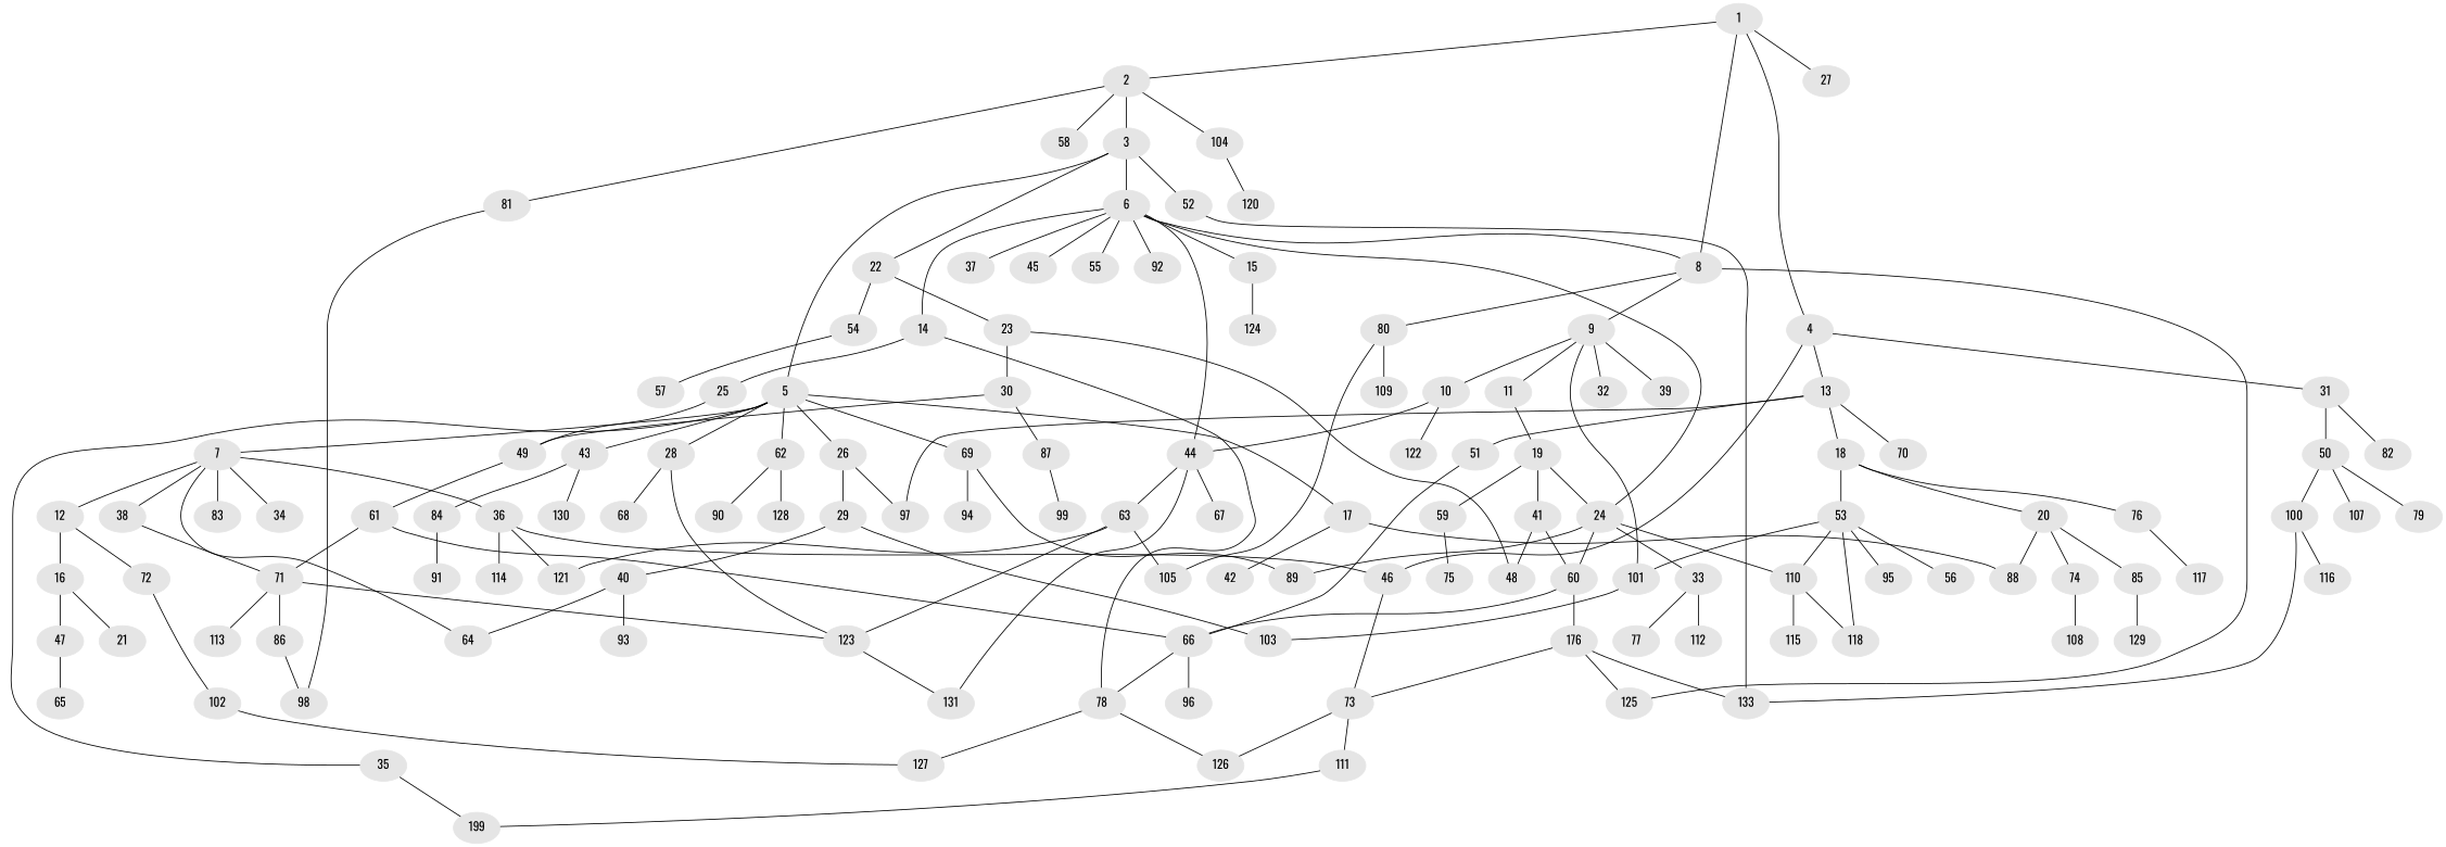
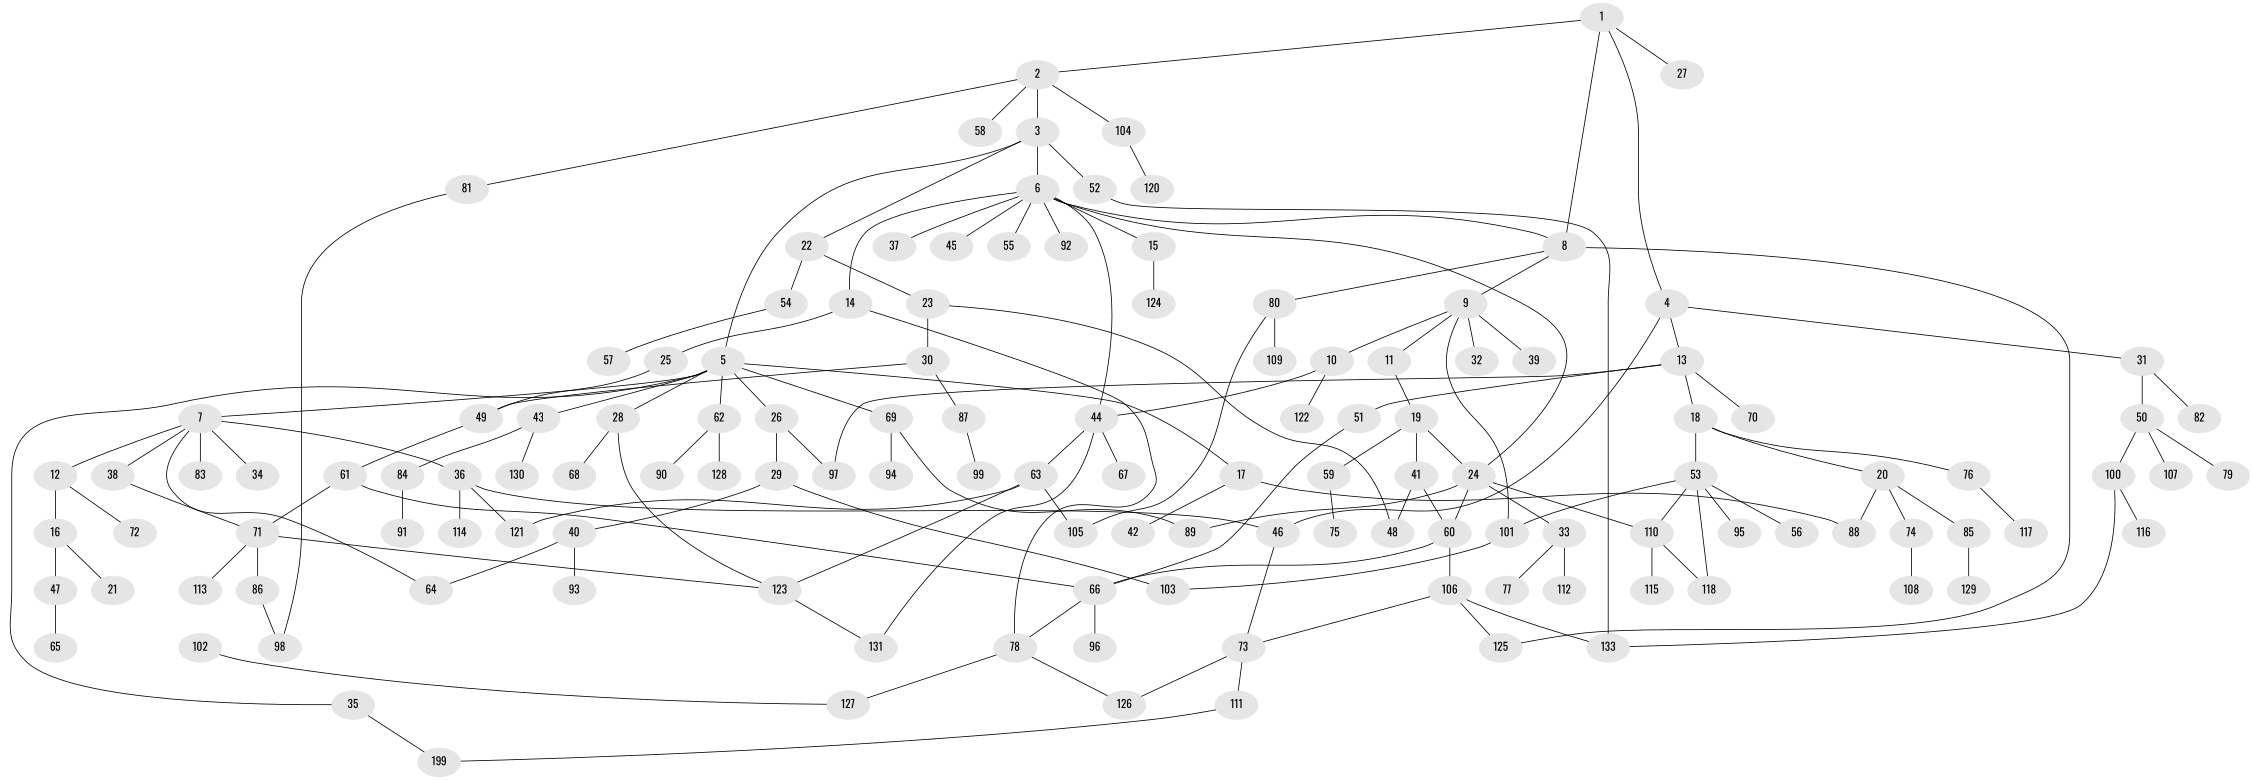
  graph {
    fontname=Oswald
    node [color=gray90 fontname=Oswald style=filled]
    edge [fontname=Oswald]
    1
    2
    4
    8
    27
    3
    58
    81
    104
    13
    31
    46
    9
    80
    125
    5
    6
    22
    52
    98
    120
    7
    17
    26
    28
    35
    43
    62
    69
    14
    15
    24
    37
    44
    45
    55
    92
    23
    54
    133
    18
    51
    70
    97
    50
    82
    73
    12
    34
    36
    38
    64
    83
    42
    88
    29
    68
    123
    n59 [label=199]
    84
    130
    90
    128
    89
    94
    25
    78
    124
    33
    60
    110
    63
    67
    131
    16
    72
    114
    121
    71
    10
    11
    32
    39
    101
    105
    109
    122
    19
    103
    41
    59
    21
    47
    102
    20
    53
    76
    66
    49
    126
    127
    65
    74
    85
    56
    95
    118
    117
    48
    75
    108
    129
    30
    57
    87
    77
    112
-   106 [label=176]
+   106
    115
    61
    40
    93
    99
    79
    100
    107
    113
    86
    91
    111
    116
    96
    1 -- 2
    1 -- 4
    1 -- 8
    1 -- 27
    2 -- 3
    2 -- 58
    2 -- 81
    2 -- 104
    4 -- 13
    4 -- 31
    4 -- 46
    8 -- 9
    8 -- 80
    8 -- 125
    3 -- 5
    3 -- 6
    3 -- 22
    3 -- 52
    81 -- 98
    104 -- 120
    13 -- 18
    13 -- 51
    13 -- 70
    13 -- 97
    31 -- 50
    31 -- 82
    46 -- 73
    9 -- 10
    9 -- 11
    9 -- 32
    9 -- 39
    9 -- 101
    80 -- 105
    80 -- 109
    5 -- 7
    5 -- 17
    5 -- 26
    5 -- 28
    5 -- 35
    5 -- 43
    5 -- 62
    5 -- 69
    6 -- 8
    6 -- 14
    6 -- 15
    6 -- 24
    6 -- 37
    6 -- 44
    6 -- 45
    6 -- 55
    6 -- 92
    22 -- 23
    22 -- 54
    52 -- 133
    7 -- 12
    7 -- 34
    7 -- 36
    7 -- 38
    7 -- 64
    7 -- 83
    17 -- 42
    17 -- 88
    26 -- 97
    26 -- 29
    28 -- 68
    28 -- 123
    35 -- n59
    43 -- 84
    43 -- 130
    62 -- 90
    62 -- 128
    69 -- 89
    69 -- 94
    14 -- 25
    14 -- 78
    15 -- 124
    24 -- 89
    24 -- 33
    24 -- 60
    24 -- 110
    44 -- 63
    44 -- 67
    44 -- 131
    23 -- 48
    23 -- 30
    54 -- 57
    18 -- 20
    18 -- 53
    18 -- 76
    51 -- 66
    50 -- 79
    50 -- 100
    50 -- 107
    73 -- 126
    73 -- 111
    12 -- 16
    12 -- 72
    36 -- 46
    36 -- 114
    36 -- 121
    38 -- 71
    29 -- 103
    29 -- 40
    123 -- 131
    84 -- 91
    25 -- 49
    78 -- 126
    78 -- 127
    33 -- 77
    33 -- 112
    60 -- 66
    60 -- 106
    110 -- 118
    110 -- 115
    63 -- 123
    63 -- 121
    63 -- 105
    16 -- 21
    16 -- 47
-   72 -- 102
    71 -- 123
    71 -- 113
    71 -- 86
    10 -- 44
    10 -- 122
    11 -- 19
    101 -- 103
    19 -- 24
    19 -- 41
    19 -- 59
    41 -- 60
    41 -- 48
    59 -- 75
    47 -- 65
    102 -- 127
    20 -- 88
    20 -- 74
    20 -- 85
    53 -- 110
    53 -- 101
    53 -- 56
    53 -- 95
    53 -- 118
    76 -- 117
    66 -- 78
    66 -- 96
    49 -- 61
    74 -- 108
    85 -- 129
    30 -- 49
    30 -- 87
    87 -- 99
    106 -- 125
    106 -- 133
    106 -- 73
    61 -- 71
    61 -- 66
    40 -- 64
    40 -- 93
    100 -- 133
    100 -- 116
    86 -- 98
    111 -- n59
  }
